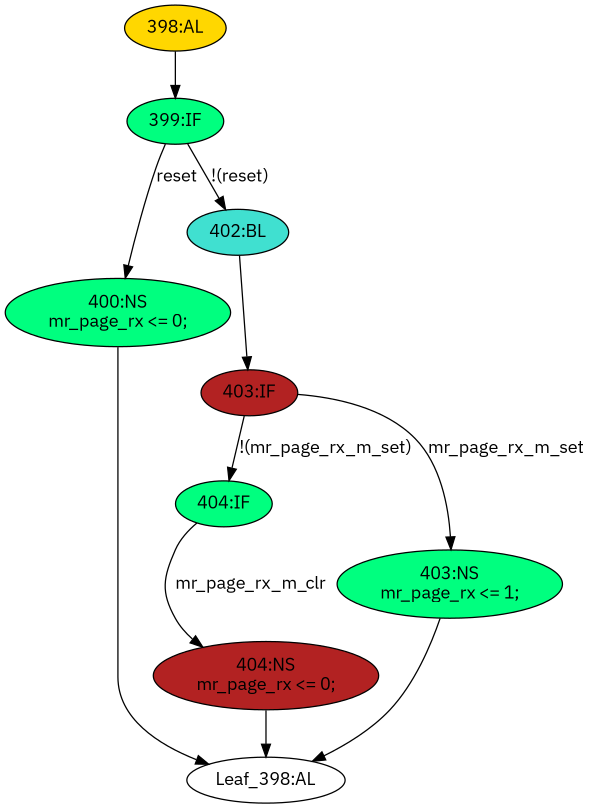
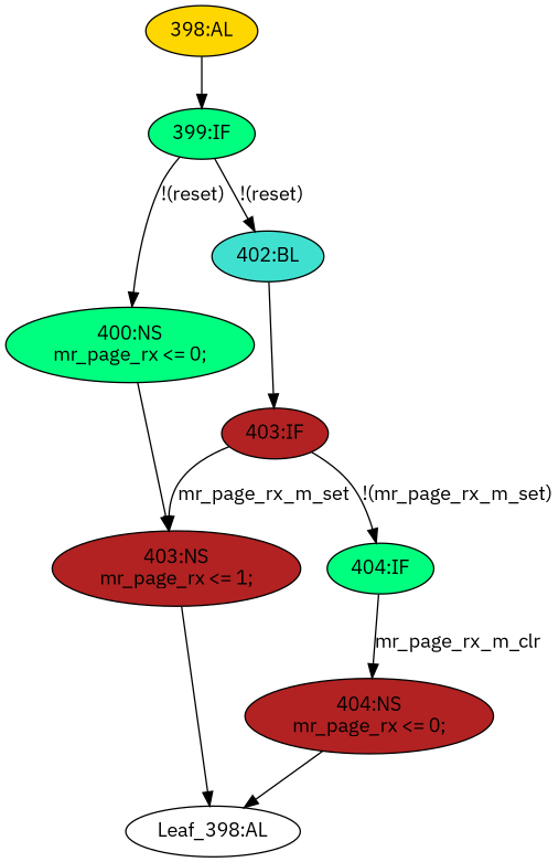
  strict digraph {
    fontname="IBM Plex Sans"
    node [fillcolor=springgreen fontname="IBM Plex Sans" statements="[]" style=filled typ=NonblockingSubstitution]
    edge [cond="[]" fontname="IBM Plex Sans" lineno=None]
    n1 [ast="<pyverilog.vparser.ast.NonblockingSubstitution object at 0x7f1980a563d0>" label="400:NS\nmr_page_rx <= 0;" statements="[<pyverilog.vparser.ast.NonblockingSubstitution object at 0x7f1980a563d0>]"]
    n2 [def_var="['mr_page_rx']" label="Leaf_398:AL" fillcolor="" statements="" style="" typ=""]
    n3 [ast="<pyverilog.vparser.ast.IfStatement object at 0x7f1980a564d0>" label="404:IF" typ=IfStatement]
    n4 [ast="<pyverilog.vparser.ast.NonblockingSubstitution object at 0x7f1980a56710>" fillcolor=firebrick label="404:NS\nmr_page_rx <= 0;" statements="[<pyverilog.vparser.ast.NonblockingSubstitution object at 0x7f1980a56710>]"]
-   n5 [ast="<pyverilog.vparser.ast.NonblockingSubstitution object at 0x7f1980a568d0>" label="403:NS\nmr_page_rx <= 1;" statements="[<pyverilog.vparser.ast.NonblockingSubstitution object at 0x7f1980a568d0>]"]
+   n5 [ast="<pyverilog.vparser.ast.NonblockingSubstitution object at 0x7f1980a568d0>" fillcolor=firebrick label="403:NS\nmr_page_rx <= 1;" statements="[<pyverilog.vparser.ast.NonblockingSubstitution object at 0x7f1980a568d0>]"]
    n6 [ast="<pyverilog.vparser.ast.IfStatement object at 0x7f1980a56a10>" label="399:IF" typ=IfStatement]
    n7 [ast="<pyverilog.vparser.ast.Block object at 0x7f1980a56a50>" fillcolor=turquoise label="402:BL" typ=Block]
    n8 [ast="<pyverilog.vparser.ast.IfStatement object at 0x7f1980a56a90>" fillcolor=firebrick label="403:IF" typ=IfStatement]
    n9 [ast="<pyverilog.vparser.ast.Always object at 0x7f1980a56b90>" clk_sens=True fillcolor=gold label="398:AL" sens="['ck', 'reset']" typ=Always use_var="['reset', 'mr_page_rx_m_clr', 'mr_page_rx_m_set']"]
-   n1 -> n2
+   n1 -> n5
    n3 -> n4 [cond="['mr_page_rx_m_clr']" label=mr_page_rx_m_clr lineno=404]
    n4 -> n2
    n5 -> n2
-   n6 -> n1 [cond="['reset']" label=reset lineno=399]
+   n6 -> n1 [cond="['reset']" label="!(reset)" lineno=399]
    n6 -> n7 [cond="['reset']" label="!(reset)" lineno=399]
    n7 -> n8
    n8 -> n3 [cond="['mr_page_rx_m_set']" label="!(mr_page_rx_m_set)" lineno=403]
    n8 -> n5 [cond="['mr_page_rx_m_set']" label=mr_page_rx_m_set lineno=403]
    n9 -> n6
  }
